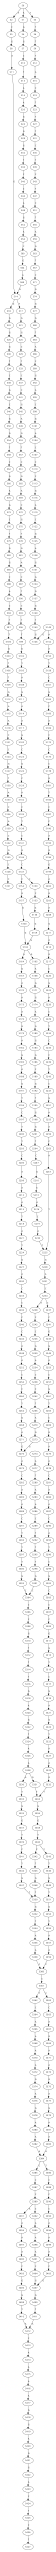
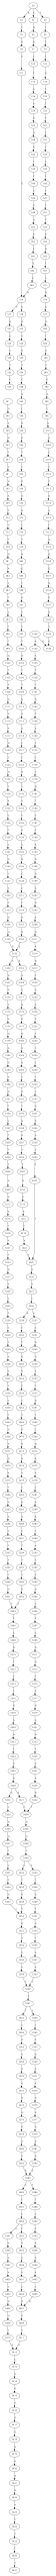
  strict digraph {
    fontname="Open Sans"
    node [fontname="Open Sans"]
    edge [fontname="Open Sans"]
    S0
    S1
    S2
    S3
    S4
    S5
    S6
    S7
    S8
    S9
    S10
    S11
    S12
    S13
    S14
    S15
    S16
    S17
    S18
    S19
    S20
    S21
    S22
    S23
    S24
    S25
    S26
    S27
    S28
    S29
    S30
    S31
    S32
    S33
    S34
    S35
    S36
    S37
    S38
    S39
    S40
    S41
    S42
    S43
    S44
    S45
    S46
    S47
    S48
    S49
    S50
    S51
    S52
    S53
    S54
    S55
    S56
    S57
    S58
    S59
    S60
    S61
    S62
    S63
    S64
    S65
    S66
    S67
    S68
    S69
    S70
    S71
    S72
    S73
    S74
    S75
    S76
    S77
    S78
    S79
    S80
    S81
    S82
    S83
    S84
    S85
    S86
    S87
    S88
    S89
    S90
    S91
    S92
    S93
    S94
    S95
    S96
    S97
    S98
    S99
    S100
    S101
    S102
    S103
    S104
    S105
    S106
    S107
    S108
    S109
    S110
    S111
    S112
    S113
    S114
    S115
    S116
    S117
    S118
    S119
    S120
    S121
    S122
    S123
    S124
    S125
    S126
    S127
    S128
    S129
    S130
    S131
    S132
    S133
    S134
    S135
    S136
    S137
    S138
    S139
    S140
    S141
    S142
    S143
    S144
    S145
    S146
    S147
    S148
    S150
    S151
    S149
    S152
    S153
    S154
    S155
    S156
    S157
    S158
    S159
    S160
    S161
    S162
    S163
    S164
    S165
    S166
    S167
    S168
    S169
    S170
    S171
    S172
    S173
    S174
    S175
    S176
    S177
    S178
    S179
    S180
    S181
    S182
    S183
    S184
    S185
    S186
    S187
    S188
    S189
    S190
    S191
    S192
    S193
    S194
    S195
    S196
    S197
    S198
    S199
    S200
    S201
    S202
    S203
    S204
    S205
    S206
    S207
    S208
    S209
    S210
    S211
    S212
    S213
    S214
    S215
    S216
    S217
    S218
    S219
    S220
    S221
    S222
    S223
    S224
    S225
    S226
    S227
    S228
    S229
    S230
    S231
    S232
    S233
    S234
    S235
    S236
    S237
    S238
    S239
    S240
    S241
    S242
    S243
    S244
    S245
    S246
    S247
    S248
    S249
    S250
    S251
    S252
    S253
    S254
    S255
    S256
    S257
    S258
    S259
    S260
    S261
    S262
    S263
    S264
    S265
    S266
    S267
    S268
    S269
    n271 [label=S470]
    S271
    S272
    S273
    S274
    S275
    S276
    S277
    S278
    S279
    S280
    S281
    S282
    S283
    S284
    S285
    S286
    S287
    S288
    S289
    S290
    S291
    S292
    S293
    S294
    S295
    S296
    S297
    S298
    S299
    S300
    S301
    S302
    S303
    S304
    S305
    S306
    S307
    S308
    S309
    S310
    S311
    S312
    S313
    S314
    S315
    S316
    S317
    S318
    S319
    S320
    S321
    S322
    S323
    S324
    S325
    S326
    S327
    S328
    S329
    S330
    S331
    S332
    S333
    n335 [label=S434]
    S335
    S336
    S337
    S338
    S339
    S340
    S341
    S342
    S343
    S344
    S345
    S346
    S347
    S348
    S349
    S350
    S351
    S352
    S353
    S354
    S355
    S356
    S357
    S358
    S359
    S360
    S361
    S362
    S363
    S364
    S365
    S366
    S367
    S368
    S369
    S370
    S371
    S372
    S373
    S374
    S375
    S376
    S377
    S378
    S379
    S380
    S381
    S382
    S383
    S384
    S385
    S386
    S387
    S388
    S389
    S390
    S391
    S392
    S393
    S394
    S395
    S396
    S397
    S398
    S399
    S400
    S401
    S402
    S403
    S404
    S405
    S406
    S407
    S408
    S409
    S410
    S411
    S412
    S413
    S414
    S415
    S416
    S417
    S418
    S419
    S420
    S421
    S422
    S423
    S424
    S425
    S426
    S427
    S0 -> S1 [label=A]
    S0 -> S2 [label=A]
    S0 -> S3 [label=T]
    S1 -> S4 [label=G]
    S2 -> S5 [label=C]
    S3 -> S6 [label=T]
    S4 -> S7 [label=G]
    S5 -> S8 [label=G]
    S6 -> S9 [label=T]
    S7 -> S10 [label=C]
    S8 -> S11 [label=A]
    S9 -> S12 [label=T]
    S10 -> S13 [label=T]
    S11 -> S14 [label=G]
    S12 -> S15 [label=A]
    S13 -> S16 [label=A]
    S14 -> S17 [label=T]
    S14 -> S18 [label=G]
    S15 -> S19 [label=C]
    S16 -> S20 [label=A]
    S17 -> S21 [label=G]
    S18 -> S22 [label=G]
    S19 -> S23 [label=T]
    S20 -> S24 [label=G]
    S21 -> S25 [label=G]
    S22 -> S26 [label=G]
    S23 -> S27 [label=T]
    S24 -> S28 [label=G]
    S25 -> S29 [label=C]
    S26 -> S30 [label=G]
    S27 -> S31 [label=T]
    S28 -> S32 [label=G]
    S29 -> S33 [label=T]
    S30 -> S34 [label=T]
    S31 -> S35 [label=C]
    S32 -> S36 [label=T]
    S33 -> S37 [label=C]
    S34 -> S38 [label=C]
    S35 -> S39 [label=T]
    S36 -> S40 [label=C]
-   S37 -> S41 [label=C]
    S38 -> S42 [label=G]
    S39 -> S43 [label=C]
    S40 -> S44 [label=C]
    S41 -> S45 [label=G]
    S42 -> S46 [label=C]
    S43 -> S47 [label=T]
    S44 -> S48 [label=A]
    S45 -> S49 [label=A]
    S46 -> S50 [label=G]
    S47 -> S51 [label=C]
    S48 -> S52 [label=G]
    S49 -> S53 [label=G]
    S50 -> S54 [label=G]
    S51 -> S55 [label=T]
    S52 -> S56 [label=A]
    S53 -> S57 [label=T]
    S54 -> S58 [label=T]
    S55 -> S59 [label=A]
    S56 -> S60 [label=C]
    S57 -> S61 [label=C]
    S58 -> S62 [label=C]
    S59 -> S63 [label=G]
    S60 -> S64 [label=G]
    S61 -> S65 [label=G]
    S62 -> S66 [label=G]
    S63 -> S67 [label=T]
    S64 -> S68 [label=A]
    S65 -> S69 [label=A]
    S66 -> S70 [label=A]
    S67 -> S71 [label=C]
    S68 -> S14 [label=G]
    S69 -> S72 [label=C]
    S70 -> S73 [label=G]
    S71 -> S74 [label=G]
    S72 -> S75 [label=G]
    S73 -> S76 [label=C]
    S74 -> S77 [label=G]
    S75 -> S78 [label=T]
    S76 -> S79 [label=T]
    S77 -> S80 [label=G]
    S78 -> S81 [label=G]
    S79 -> S82 [label=G]
    S80 -> S83 [label=T]
    S81 -> S84 [label=A]
    S82 -> S85 [label=G]
    S83 -> S86 [label=A]
    S84 -> S87 [label=C]
    S85 -> S88 [label=C]
    S86 -> S89 [label=C]
    S87 -> S90 [label=T]
    S88 -> S91 [label=A]
    S89 -> S92 [label=G]
    S90 -> S93 [label=C]
    S91 -> S94 [label=C]
    S92 -> S95 [label=A]
    S93 -> S96 [label=T]
    S94 -> S97 [label=T]
    S95 -> S98 [label=C]
    S96 -> S99 [label=T]
    S97 -> S100 [label=T]
    S98 -> S101 [label=G]
    S99 -> S102 [label=G]
    S100 -> S103 [label=G]
    S101 -> S104 [label=A]
    S102 -> S105 [label=T]
    S103 -> S106 [label=T]
    S104 -> S107 [label=C]
    S105 -> S108 [label=A]
    S106 -> S109 [label=T]
    S107 -> S110 [label=C]
    S108 -> S111 [label=G]
    S109 -> S112 [label=G]
    S110 -> S113 [label=C]
    S111 -> S114 [label=A]
    S112 -> S115 [label=A]
    S113 -> S116 [label=G]
    S114 -> S117 [label=A]
    S115 -> S118 [label=A]
    S116 -> S119 [label=A]
    S117 -> S120 [label=G]
    S118 -> S121 [label=C]
    S119 -> S122 [label=C]
    S120 -> S123 [label=C]
    S121 -> S124 [label=C]
    S122 -> S125 [label=G]
    S123 -> S126 [label=G]
    S124 -> S127 [label=G]
    S125 -> S128 [label=A]
    S126 -> S129 [label=C]
    S127 -> S130 [label=T]
    S128 -> S131 [label=G]
    S129 -> S132 [label=A]
    S130 -> S133 [label=A]
    S131 -> S134 [label=G]
    S132 -> S135 [label=C]
    S133 -> S136 [label=C]
    S134 -> S137 [label=G]
    S135 -> S138 [label=T]
    S136 -> S139 [label=A]
    S137 -> S140 [label=G]
    S138 -> S141 [label=C]
    S139 -> S142 [label=C]
    S140 -> S143 [label=T]
    S141 -> S144 [label=G]
    S142 -> S145 [label=G]
    S143 -> S146 [label=G]
    S144 -> S147 [label=C]
    S145 -> S148 [label=C]
    S147 -> S150 [label=C]
    S148 -> S151 [label=C]
    S150 -> S153 [label=C]
-   S147 -> S154 [label=C]
+   S151 -> S154 [label=C]
    S149 -> S146 [label=G]
    S149 -> S152 [label=A]
    S152 -> S155 [label=A]
    S153 -> S156 [label=G]
    S154 -> S157 [label=G]
    S155 -> S158 [label=T]
    S156 -> S159 [label=G]
    S157 -> S160 [label=G]
    S158 -> S161 [label=C]
    S159 -> S162 [label=G]
    S160 -> S162 [label=G]
    S161 -> S163 [label=G]
    S162 -> S164 [label=A]
    S162 -> S165 [label=G]
    S163 -> S166 [label=C]
    S164 -> S167 [label=G]
    S165 -> S168 [label=A]
    S166 -> S169 [label=A]
    S167 -> S170 [label=A]
    S168 -> S171 [label=G]
    S169 -> S172 [label=C]
    S170 -> S173 [label=A]
    S171 -> S174 [label=G]
    S172 -> S175 [label=C]
    S173 -> S176 [label=A]
    S174 -> S177 [label=A]
    S175 -> S178 [label=C]
    S176 -> S179 [label=G]
    S177 -> S180 [label=G]
    S178 -> S181 [label=G]
    S179 -> S182 [label=A]
    S180 -> S183 [label=G]
    S181 -> S184 [label=T]
    S182 -> S185 [label=G]
    S183 -> S186 [label=G]
    S184 -> S187 [label=C]
    S185 -> S188 [label=A]
    S186 -> S189 [label=C]
    S187 -> S190 [label=C]
    S188 -> S191 [label=G]
    S189 -> S192 [label=G]
    S190 -> S193 [label=A]
    S191 -> S194 [label=T]
    S192 -> S195 [label=T]
    S193 -> S196 [label=G]
    S194 -> S197 [label=C]
    S195 -> S198 [label=G]
    S196 -> S199 [label=G]
    S197 -> S200 [label=T]
    S198 -> S201 [label=G]
    S199 -> S202 [label=A]
    S200 -> S203 [label=T]
    S201 -> S204 [label=T]
    S202 -> S205 [label=G]
    S203 -> S206 [label=C]
    S204 -> S207 [label=C]
    S205 -> S208 [label=A]
    S206 -> S209 [label=A]
    S207 -> S210 [label=G]
    S208 -> S211 [label=G]
    S209 -> S212 [label=A]
    S210 -> S213 [label=A]
    S211 -> S214 [label=A]
    S212 -> S215 [label=A]
    S213 -> S216 [label=A]
    S214 -> S217 [label=G]
    S215 -> S218 [label=T]
    S216 -> S219 [label=C]
    S217 -> S220 [label=C]
    S218 -> S221 [label=A]
    S219 -> S222 [label=A]
    S220 -> S223 [label=G]
    S221 -> S224 [label=T]
    S222 -> S225 [label=T]
    S223 -> S226 [label=A]
    S224 -> S227 [label=G]
    S225 -> S228 [label=G]
    S226 -> S229 [label=C]
    S227 -> S230 [label=A]
    S228 -> S231 [label=A]
    S229 -> S232 [label=T]
    S230 -> S233 [label=C]
    S231 -> S234 [label=C]
    S232 -> S235 [label=C]
    S233 -> S236 [label=C]
    S234 -> S237 [label=C]
    S234 -> S238 [label=A]
    S235 -> S239 [label=C]
    S236 -> S240 [label=C]
    S237 -> S241 [label=C]
    S238 -> S242 [label=C]
    S239 -> S243 [label=T]
    S240 -> S244 [label=C]
    S241 -> S245 [label=G]
    S242 -> S246 [label=C]
    S243 -> S247 [label=C]
    S244 -> S248 [label=A]
    S245 -> S249 [label=G]
    S246 -> S250 [label=G]
    S247 -> S251 [label=G]
    S248 -> S252 [label=A]
    S249 -> S253 [label=A]
    S250 -> S254 [label=A]
    S251 -> S255 [label=A]
    S252 -> S256 [label=C]
    S253 -> S257 [label=C]
    S254 -> S258 [label=C]
    S255 -> S259 [label=A]
    S256 -> S260 [label=C]
    S257 -> S261 [label=G]
    S258 -> S262 [label=C]
    S259 -> S263 [label=C]
    S260 -> S264 [label=T]
    S261 -> S265 [label=T]
    S262 -> S266 [label=T]
    S263 -> S267 [label=A]
    S264 -> S268 [label=G]
    S265 -> S269 [label=C]
    S266 -> n271 [label=A]
    S267 -> S225 [label=T]
    S268 -> S271 [label=A]
    S269 -> S272 [label=G]
    n271 -> S273 [label=G]
-   S271 -> S276 [label=G]
+   S271 -> S274 [label=G]
    S272 -> S275 [label=A]
    S273 -> S276 [label=G]
    S274 -> S277 [label=A]
    S275 -> S278 [label=A]
    S276 -> S279 [label=A]
    S277 -> S280 [label=T]
    S278 -> S281 [label=C]
    S279 -> S282 [label=C]
    S280 -> S283 [label=A]
    S281 -> S284 [label=A]
    S282 -> S285 [label=A]
    S283 -> S286 [label=A]
    S284 -> S287 [label=A]
    S285 -> S288 [label=A]
    S286 -> S289 [label=C]
    S287 -> S290 [label=C]
    S288 -> S291 [label=C]
    S289 -> S292 [label=T]
    S290 -> S293 [label=A]
    S291 -> S294 [label=T]
    S292 -> S295 [label=T]
    S293 -> S296 [label=T]
    S294 -> S297 [label=T]
    S295 -> S298 [label=T]
    S296 -> S299 [label=C]
    S297 -> S300 [label=T]
    S298 -> S301 [label=G]
    S299 -> S302 [label=G]
    S300 -> S303 [label=G]
    S301 -> S304 [label=C]
    S302 -> S305 [label=C]
    S303 -> S304 [label=C]
    S304 -> S306 [label=C]
    S305 -> S307 [label=C]
    S306 -> S308 [label=C]
    S307 -> S309 [label=C]
    S308 -> S310 [label=G]
    S309 -> S311 [label=G]
    S310 -> S312 [label=T]
    S311 -> S313 [label=G]
    S312 -> S314 [label=T]
    S313 -> S315 [label=T]
    S314 -> S316 [label=T]
    S315 -> S317 [label=C]
    S316 -> S318 [label=G]
    S317 -> S319 [label=G]
    S318 -> S320 [label=A]
    S319 -> S321 [label=A]
    S320 -> S322 [label=G]
    S321 -> S323 [label=G]
    S322 -> S324 [label=T]
    S323 -> S325 [label=T]
    S324 -> S326 [label=A]
    S325 -> S327 [label=A]
    S326 -> S328 [label=A]
    S327 -> S329 [label=A]
    S328 -> S330 [label=A]
    S328 -> S331 [label=G]
    S329 -> S332 [label=G]
    S330 -> S333 [label=T]
    S331 -> n335 [label=T]
    S332 -> n335 [label=T]
    S333 -> S335 [label=G]
    n335 -> S336 [label=G]
    S335 -> S337 [label=G]
    S336 -> S338 [label=G]
    S337 -> S339 [label=T]
    S338 -> S340 [label=T]
    S339 -> S341 [label=C]
    S340 -> S342 [label=C]
    S340 -> S343 [label=T]
    S341 -> S344 [label=T]
    S342 -> S345 [label=T]
    S343 -> S346 [label=T]
    S344 -> S347 [label=G]
    S345 -> S348 [label=G]
    S346 -> S349 [label=G]
    S347 -> S350 [label=T]
    S348 -> S350 [label=T]
    S349 -> S351 [label=T]
    S350 -> S352 [label=G]
    S351 -> S353 [label=G]
    S352 -> S354 [label=T]
    S353 -> S355 [label=T]
    S354 -> S356 [label=A]
    S355 -> S357 [label=A]
    S356 -> S358 [label=A]
    S357 -> S359 [label=A]
    S358 -> S360 [label=C]
    S359 -> S360 [label=C]
    S360 -> S361 [label=C]
    S361 -> S362 [label=T]
    S361 -> S363 [label=C]
    S362 -> S364 [label=C]
    S363 -> S365 [label=C]
    S364 -> S366 [label=A]
    S365 -> S367 [label=A]
    S366 -> S368 [label=A]
    S367 -> S369 [label=G]
    S368 -> S370 [label=A]
    S369 -> S371 [label=A]
    S370 -> S372 [label=A]
    S371 -> S373 [label=A]
    S372 -> S374 [label=G]
    S373 -> S375 [label=G]
    S374 -> S376 [label=A]
    S375 -> S377 [label=A]
    S376 -> S378 [label=G]
    S377 -> S379 [label=G]
    S378 -> S380 [label=A]
    S379 -> S381 [label=A]
    S380 -> S382 [label=A]
    S381 -> S383 [label=A]
    S382 -> S384 [label=A]
    S383 -> S384 [label=A]
    S384 -> S385 [label=C]
    S384 -> S386 [label=T]
    S385 -> S387 [label=C]
    S386 -> S388 [label=C]
    S387 -> S389 [label=C]
    S388 -> S390 [label=C]
    S389 -> S391 [label=A]
    S389 -> S392 [label=C]
    S390 -> S393 [label=C]
    S391 -> S394 [label=A]
    S392 -> S395 [label=A]
    S393 -> S396 [label=A]
    S394 -> S397 [label=A]
    S395 -> S398 [label=A]
    S396 -> S399 [label=A]
    S397 -> S400 [label=A]
    S398 -> S401 [label=A]
    S399 -> S402 [label=A]
    S400 -> S403 [label=C]
    S401 -> S404 [label=C]
    S402 -> S405 [label=C]
    S403 -> S406 [label=G]
    S404 -> S407 [label=G]
    S405 -> S407 [label=G]
    S406 -> S408 [label=G]
    S407 -> S409 [label=G]
    S408 -> S410 [label=T]
    S409 -> S411 [label=T]
    S410 -> S412 [label=A]
    S411 -> S412 [label=A]
    S412 -> S413 [label=C]
    S413 -> S414 [label=A]
    S414 -> S415 [label=A]
    S415 -> S416 [label=A]
    S416 -> S417 [label=A]
    S417 -> S418 [label=G]
    S418 -> S419 [label=G]
    S419 -> S420 [label=A]
    S420 -> S421 [label=G]
    S421 -> S422 [label=G]
    S422 -> S423 [label=A]
    S423 -> S424 [label=C]
    S424 -> S425 [label=T]
    S425 -> S426 [label=C]
    S426 -> S427 [label=T]
  }
